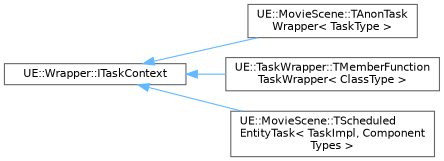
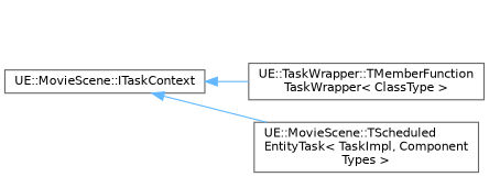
  digraph {
    rankdir=LR
    node [color=grey40 fillcolor=white fontname=Helvetica fontsize=10 shape=box style=filled]
    edge [color=steelblue1 dir=back fontname=Helvetica fontsize=10 labelfontname=Helvetica labelfontsize=10 style=solid]
-   n1 [height=0.2 label="UE::Wrapper::ITaskContext" width=0.4]
-   n2 [height=0.2 label="UE::MovieScene::TAnonTask\lWrapper\< TaskType \>" width=0.4]
+   n1 [height=0.2 label="UE::MovieScene::ITaskContext" width=0.4]
    n3 [height=0.2 label="UE::TaskWrapper::TMemberFunction\lTaskWrapper\< ClassType \>" width=0.4]
    n4 [height=0.2 label="UE::MovieScene::TScheduled\lEntityTask\< TaskImpl, Component\lTypes \>" width=0.4]
-   n1 -> n2
    n1 -> n3
    n1 -> n4
  }
